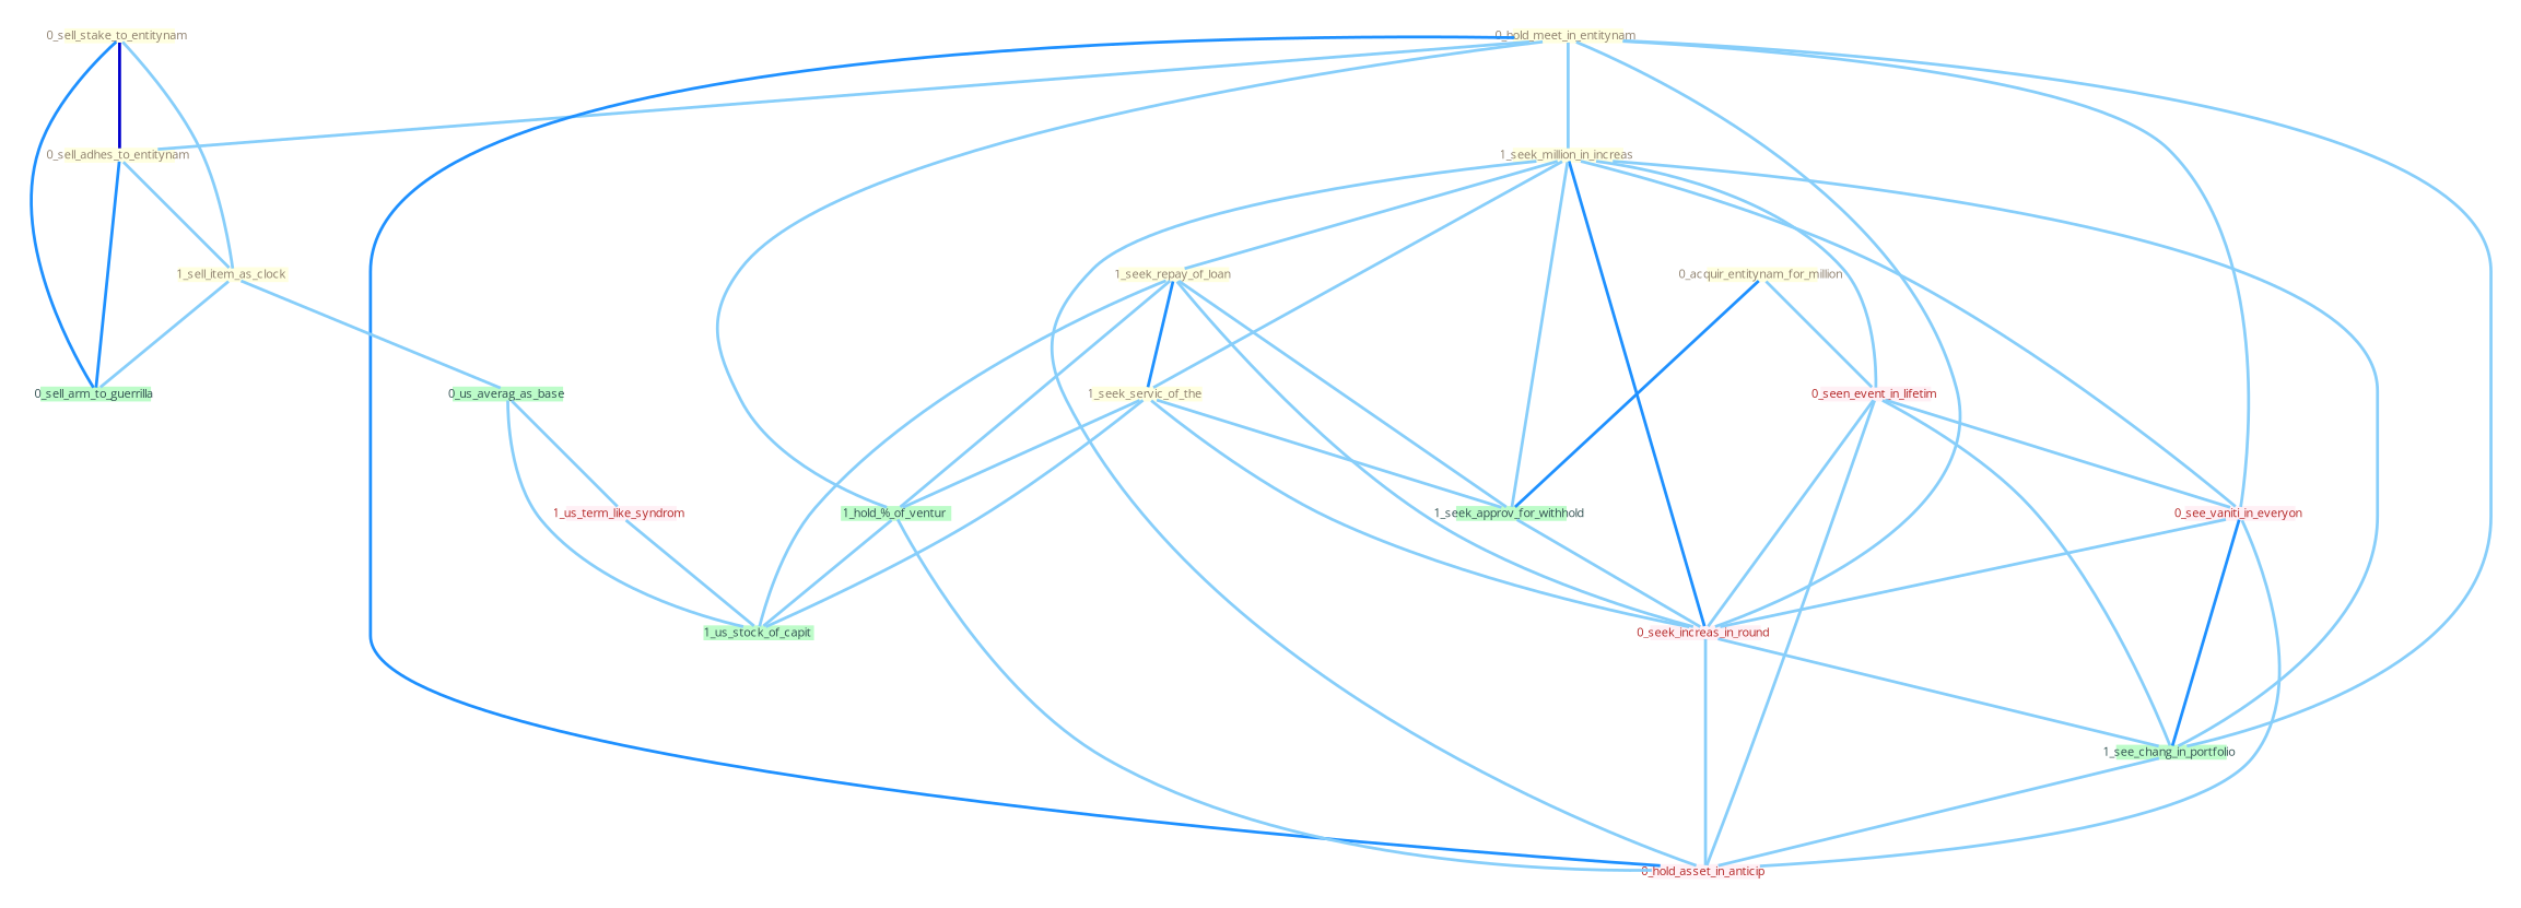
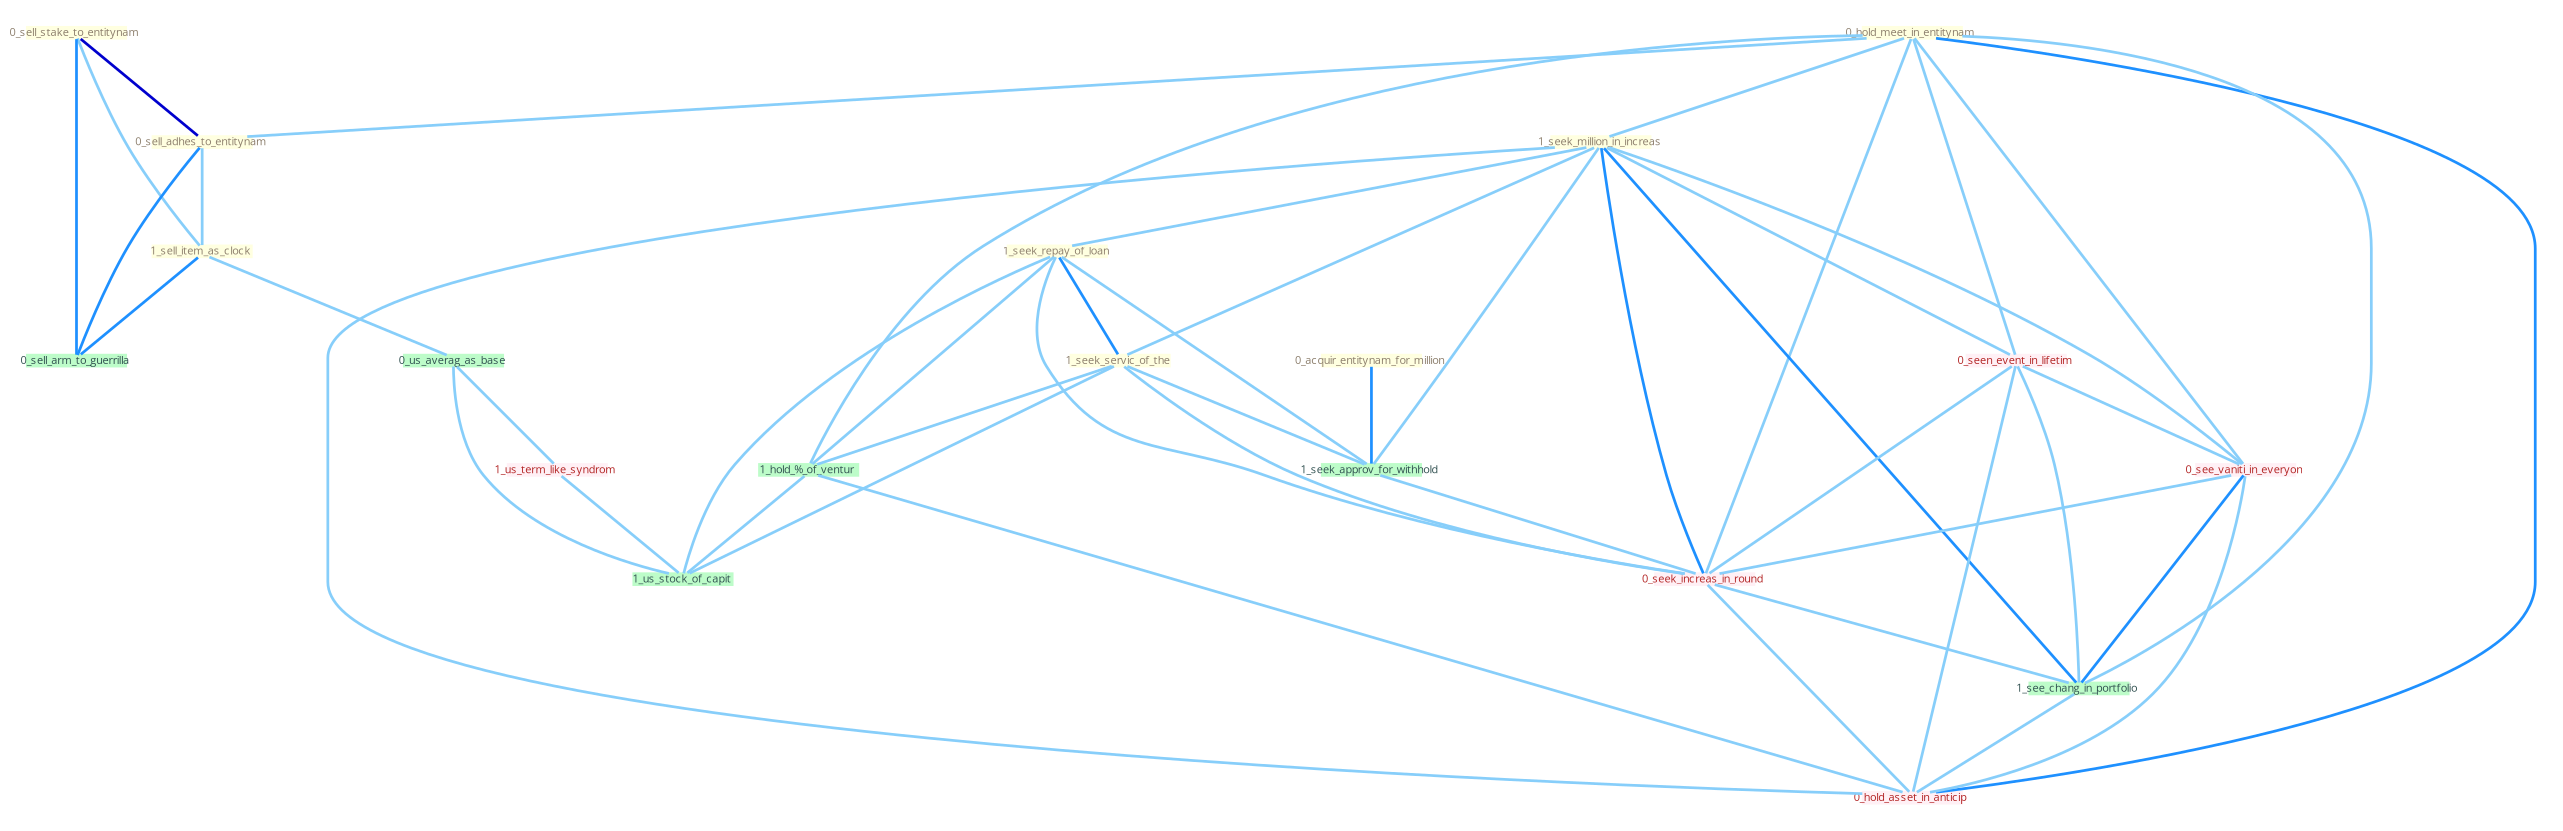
  graph {
    fontname="Open Sans"
    node [color="#ffffe0" fixedsize=true fontcolor="#8b7d6b" fontname="Open Sans" fontsize=4 shape=polygon style=filled]
    edge [color="#87cefa" fontname="Open Sans" w=1]
    "0_sell_stake_to_entitynam " [height=.06 width=.5]
    "0_hold_meet_in_entitynam " [height=.06 width=.5]
    "0_sell_adhes_to_entitynam " [height=.06 width=.5]
    "1_seek_million_in_increas " [height=.06 width=.5]
    "1_seek_repay_of_loan " [height=.06 width=.5]
    "1_sell_item_as_clock " [height=.06 width=.5]
    "1_seek_servic_of_the " [height=.06 width=.5]
    "0_acquir_entitynam_for_million " [height=.06 width=.5]
    "0_seen_event_in_lifetim " [color="#fff0f5" fontcolor="#b22222" height=.06 width=.5]
    "1_us_term_like_syndrom " [color="#fff0f5" fontcolor="#b22222" height=.06 width=.5]
    "0_see_vaniti_in_everyon " [color="#fff0f5" fontcolor="#b22222" height=.06 width=.5]
    "0_seek_increas_in_round " [color="#fff0f5" fontcolor="#b22222" height=.06 width=.5]
    "0_hold_asset_in_anticip " [color="#fff0f5" fontcolor="#b22222" height=.06 width=.5]
    "0_sell_arm_to_guerrilla " [color="#BDFCC9" fontcolor="#2f4f4f" height=.06 width=.5]
    "1_hold_%_of_ventur " [color="#BDFCC9" fontcolor="#2f4f4f" height=.06 width=.5]
    "1_see_chang_in_portfolio " [color="#BDFCC9" fontcolor="#2f4f4f" height=.06 width=.5]
    "1_seek_approv_for_withhold " [color="#BDFCC9" fontcolor="#2f4f4f" height=.06 width=.5]
    "1_us_stock_of_capit " [color="#BDFCC9" fontcolor="#2f4f4f" height=.06 width=.5]
    "0_us_averag_as_base " [color="#BDFCC9" fontcolor="#2f4f4f" height=.06 width=.5]
    subgraph sub_1 {
      "0_sell_stake_to_entitynam "
      "0_hold_meet_in_entitynam "
      "0_sell_adhes_to_entitynam "
      "1_seek_million_in_increas "
      "1_seek_repay_of_loan "
      "1_sell_item_as_clock "
      "1_seek_servic_of_the "
      "0_acquir_entitynam_for_million "
    }
    subgraph sub_2 {
      "0_seen_event_in_lifetim "
      "1_us_term_like_syndrom "
      "0_see_vaniti_in_everyon "
      "0_seek_increas_in_round "
      "0_hold_asset_in_anticip "
    }
    "0_sell_stake_to_entitynam " -- "0_sell_adhes_to_entitynam " [color="#0000cd" w=3]
    "0_sell_stake_to_entitynam " -- "1_sell_item_as_clock "
    "0_sell_stake_to_entitynam " -- "0_sell_arm_to_guerrilla " [color="#1e90ff" w=2]
    "0_hold_meet_in_entitynam " -- "0_sell_adhes_to_entitynam "
    "0_hold_meet_in_entitynam " -- "1_seek_million_in_increas "
-   "0_acquir_entitynam_for_million " -- "0_seen_event_in_lifetim "
+   "0_hold_meet_in_entitynam " -- "0_seen_event_in_lifetim "
    "0_hold_meet_in_entitynam " -- "0_see_vaniti_in_everyon "
    "0_hold_meet_in_entitynam " -- "0_seek_increas_in_round "
    "0_hold_meet_in_entitynam " -- "0_hold_asset_in_anticip " [color="#1e90ff" w=2]
    "0_hold_meet_in_entitynam " -- "1_hold_%_of_ventur "
    "0_hold_meet_in_entitynam " -- "1_see_chang_in_portfolio "
    "0_sell_adhes_to_entitynam " -- "1_sell_item_as_clock "
    "0_sell_adhes_to_entitynam " -- "0_sell_arm_to_guerrilla " [color="#1e90ff" w=2]
    "1_seek_million_in_increas " -- "1_seek_repay_of_loan "
    "1_seek_million_in_increas " -- "1_seek_servic_of_the "
    "1_seek_million_in_increas " -- "0_seen_event_in_lifetim "
    "1_seek_million_in_increas " -- "0_see_vaniti_in_everyon "
    "1_seek_million_in_increas " -- "0_seek_increas_in_round " [color="#1e90ff" w=2]
    "1_seek_million_in_increas " -- "0_hold_asset_in_anticip "
-   "1_seek_million_in_increas " -- "1_see_chang_in_portfolio "
+   "1_seek_million_in_increas " -- "1_see_chang_in_portfolio " [color="#1e90ff"]
    "1_seek_million_in_increas " -- "1_seek_approv_for_withhold "
    "1_seek_repay_of_loan " -- "1_seek_servic_of_the " [color="#1e90ff" w=2]
    "1_seek_repay_of_loan " -- "0_seek_increas_in_round "
    "1_seek_repay_of_loan " -- "1_hold_%_of_ventur "
    "1_seek_repay_of_loan " -- "1_seek_approv_for_withhold "
    "1_seek_repay_of_loan " -- "1_us_stock_of_capit "
-   "1_sell_item_as_clock " -- "0_sell_arm_to_guerrilla "
+   "1_sell_item_as_clock " -- "0_sell_arm_to_guerrilla " [color="#1e90ff"]
    "1_sell_item_as_clock " -- "0_us_averag_as_base "
    "1_seek_servic_of_the " -- "0_seek_increas_in_round "
    "1_seek_servic_of_the " -- "1_hold_%_of_ventur "
    "1_seek_servic_of_the " -- "1_seek_approv_for_withhold "
    "1_seek_servic_of_the " -- "1_us_stock_of_capit "
    "0_acquir_entitynam_for_million " -- "1_seek_approv_for_withhold " [color="#1e90ff"]
    "0_seen_event_in_lifetim " -- "0_see_vaniti_in_everyon "
    "0_seen_event_in_lifetim " -- "0_seek_increas_in_round "
    "0_seen_event_in_lifetim " -- "0_hold_asset_in_anticip "
    "0_seen_event_in_lifetim " -- "1_see_chang_in_portfolio "
    "1_us_term_like_syndrom " -- "1_us_stock_of_capit "
    "0_see_vaniti_in_everyon " -- "0_seek_increas_in_round "
    "0_see_vaniti_in_everyon " -- "0_hold_asset_in_anticip "
    "0_see_vaniti_in_everyon " -- "1_see_chang_in_portfolio " [color="#1e90ff" w=2]
    "0_seek_increas_in_round " -- "0_hold_asset_in_anticip "
    "0_seek_increas_in_round " -- "1_see_chang_in_portfolio "
    "1_hold_%_of_ventur " -- "0_hold_asset_in_anticip "
    "1_hold_%_of_ventur " -- "1_us_stock_of_capit "
    "1_see_chang_in_portfolio " -- "0_hold_asset_in_anticip "
    "1_seek_approv_for_withhold " -- "0_seek_increas_in_round "
    "0_us_averag_as_base " -- "1_us_term_like_syndrom "
    "0_us_averag_as_base " -- "1_us_stock_of_capit "
  }
